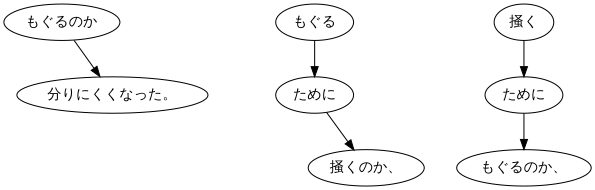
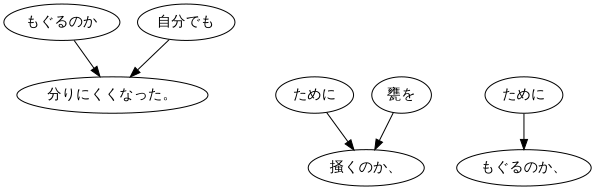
  digraph {
    fontname="Patrick Hand"
    node [fontname="Patrick Hand"]
    edge [fontname="Patrick Hand"]
    n1 [label="もぐるのか"]
    n2 [label="分りにくくなった。"]
-   n3 [label="もぐる"]
    n4 [label="ために"]
    n5 [label="掻くのか、"]
+   n6 [label="甕を"]
    n7 [label="もぐるのか、"]
-   n8 [label="掻く"]
    n9 [label="ために"]
+   n10 [label="自分でも"]
    n1 -> n2
-   n3 -> n4
    n4 -> n5
-   n8 -> n9
+   n6 -> n5
    n9 -> n7
+   n10 -> n2
  }
